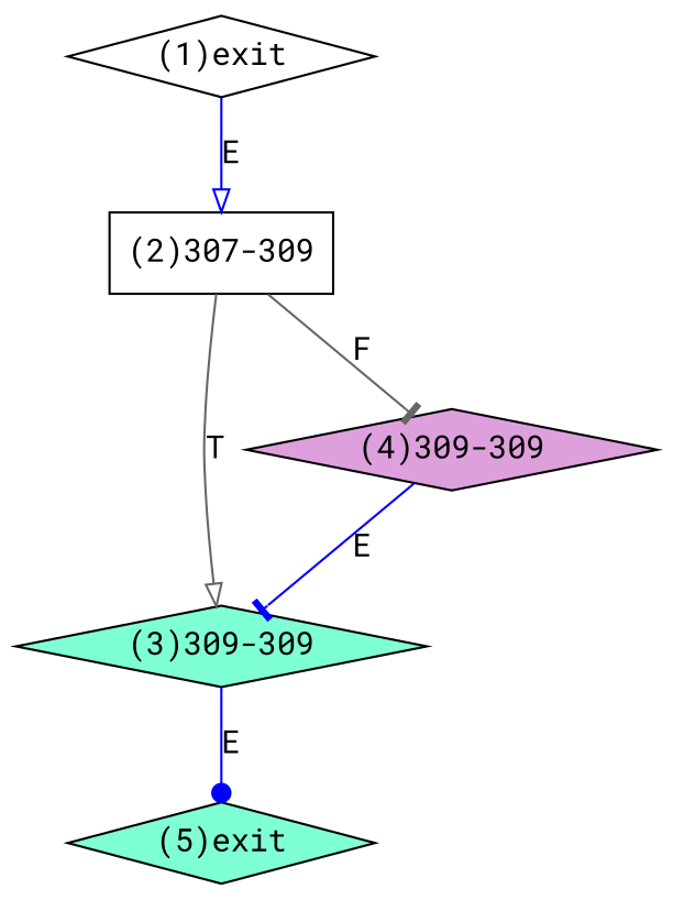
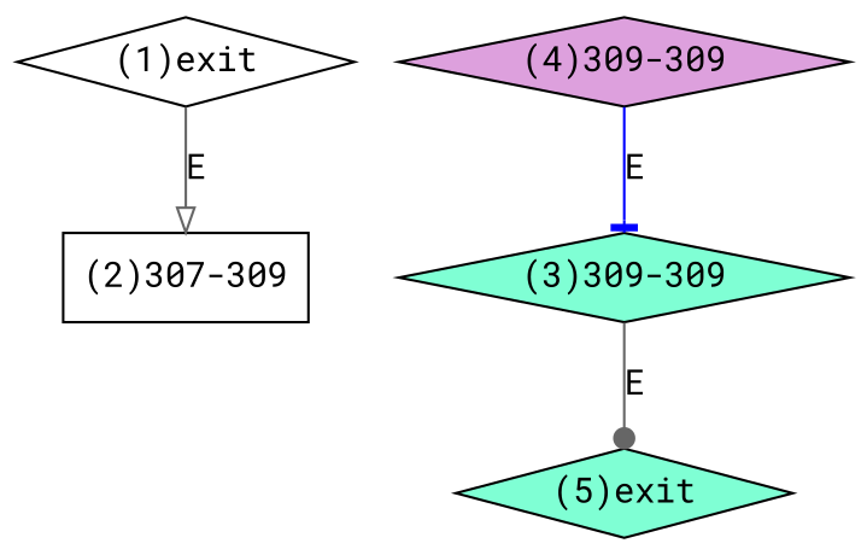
  digraph {
    fontname="Roboto Mono"
    node [fillcolor=white fontname="Roboto Mono" shape=diamond style=filled]
    edge [arrowhead=onormal color=blue fontname="Roboto Mono"]
    n1 [label="(1)exit"]
    n2 [label="(2)307-309" shape=box]
    n3 [fillcolor=aquamarine label="(3)309-309"]
    n4 [fillcolor=plum label="(4)309-309"]
    n5 [fillcolor=aquamarine label="(5)exit"]
-   n1 -> n2 [label=E]
-   n2 -> n3 [color=gray40 label=T]
-   n2 -> n4 [arrowhead=tee color=gray40 label=F]
-   n3 -> n5 [arrowhead=dot label=E]
+   n1 -> n2 [color=gray40 label=E]
+   n3 -> n5 [arrowhead=dot color=gray40 label=E]
    n4 -> n3 [arrowhead=tee label=E]
  }
